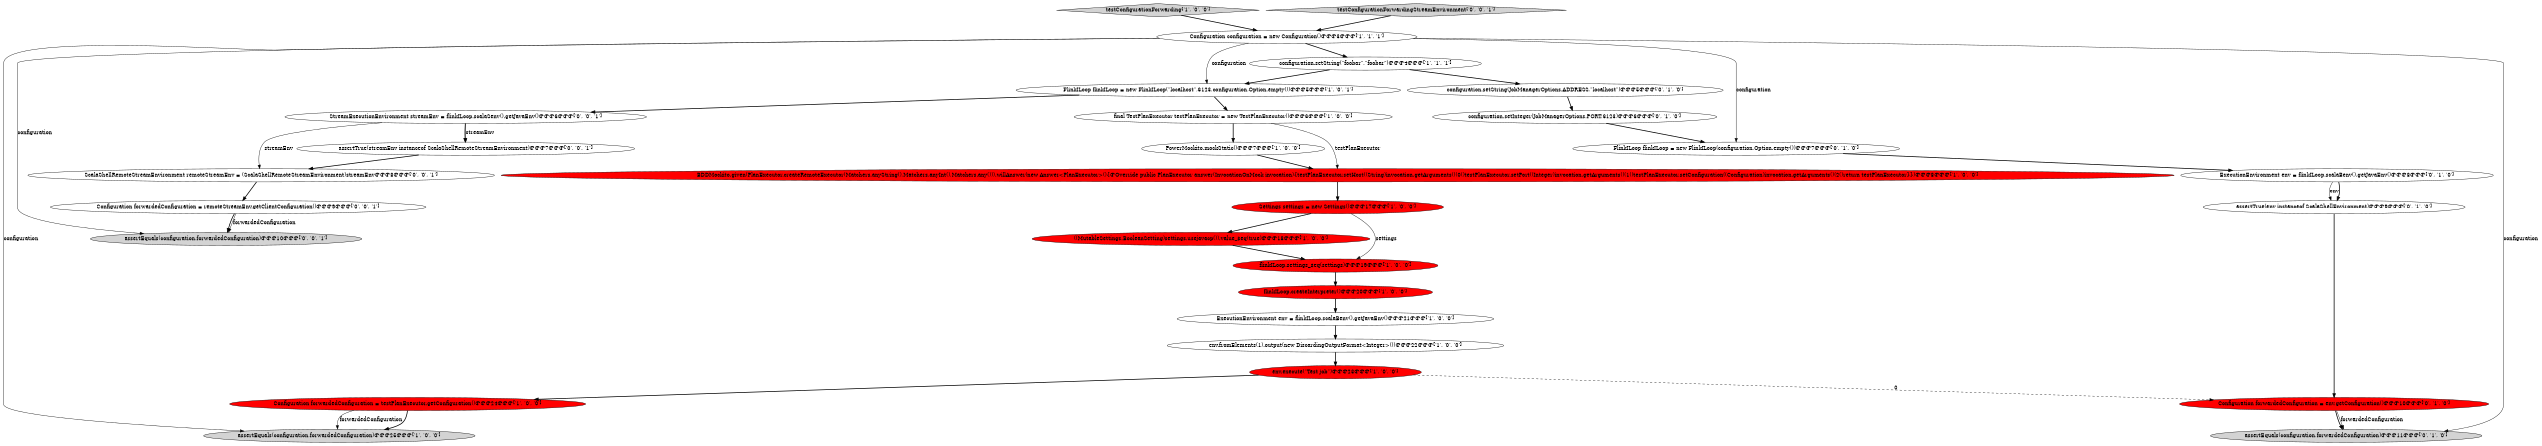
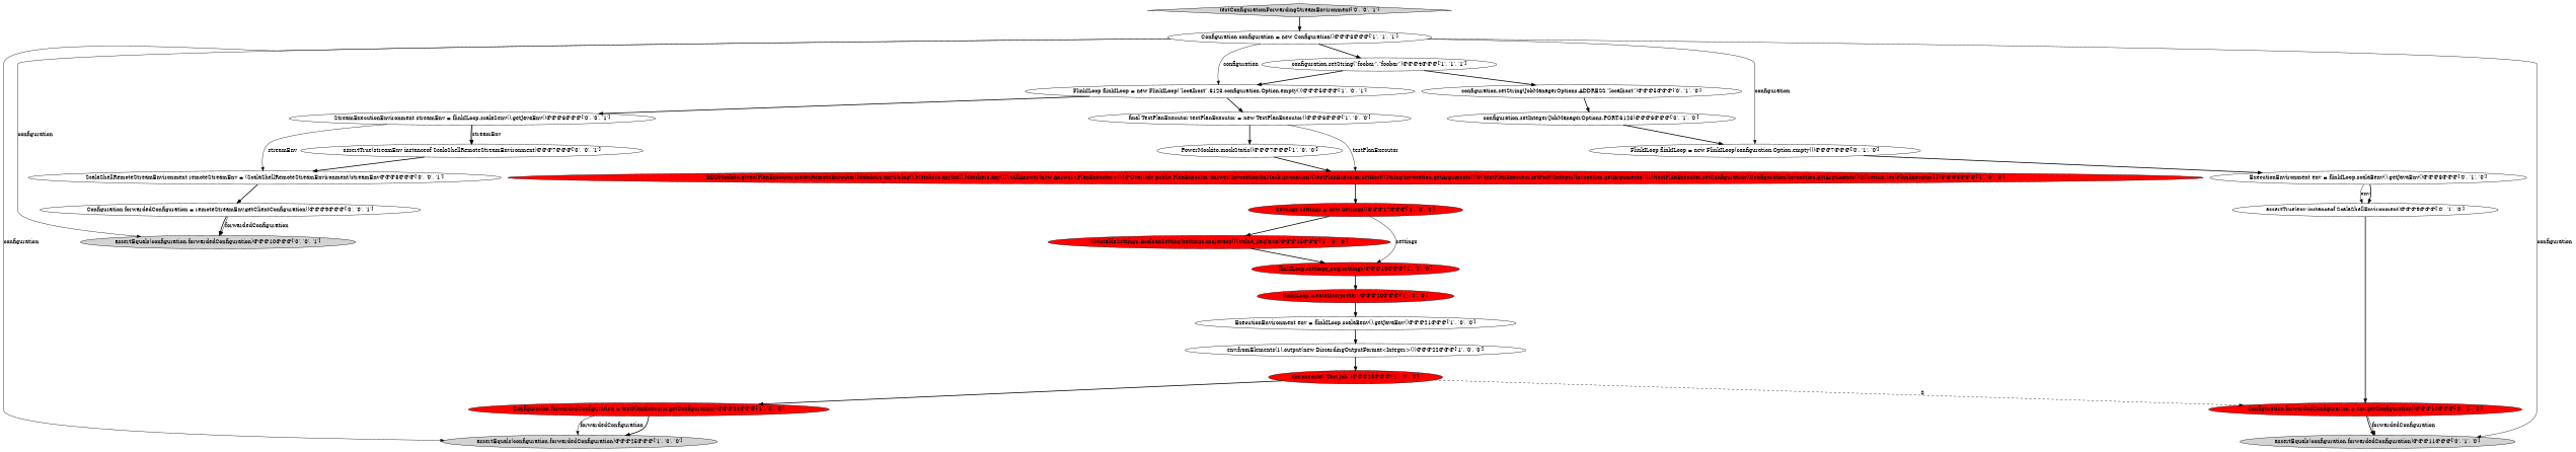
  digraph {
    node [fillcolor=white shape=ellipse style=filled]
    edge [style=bold]
    n1 [label="Configuration configuration = new Configuration()@@@3@@@['1', '1', '1']"]
    n2 [fillcolor=lightgray label="assertEquals(configuration,forwardedConfiguration)@@@10@@@['0', '0', '1']"]
    n3 [label="FlinkILoop flinkILoop = new FlinkILoop(\"localhost\",6123,configuration,Option.empty())@@@5@@@['1', '0', '1']"]
    n4 [fillcolor=lightgray label="assertEquals(configuration,forwardedConfiguration)@@@11@@@['0', '1', '0']"]
    n5 [label="FlinkILoop flinkILoop = new FlinkILoop(configuration,Option.empty())@@@7@@@['0', '1', '0']"]
    n6 [label="configuration.setString(\"foobar\",\"foobar\")@@@4@@@['1', '1', '1']"]
    n7 [fillcolor=lightgray label="assertEquals(configuration,forwardedConfiguration)@@@25@@@['1', '0', '0']"]
    n8 [label="final TestPlanExecutor testPlanExecutor = new TestPlanExecutor()@@@6@@@['1', '0', '0']"]
    n9 [label="StreamExecutionEnvironment streamEnv = flinkILoop.scalaSenv().getJavaEnv()@@@6@@@['0', '0', '1']"]
    n10 [label="ExecutionEnvironment env = flinkILoop.scalaBenv().getJavaEnv()@@@8@@@['0', '1', '0']"]
    n11 [label="configuration.setString(JobManagerOptions.ADDRESS,\"localhost\")@@@5@@@['0', '1', '0']"]
    n12 [label="PowerMockito.mockStatic()@@@7@@@['1', '0', '0']"]
    n13 [fillcolor=red label="BDDMockito.given(PlanExecutor.createRemoteExecutor(Matchers.anyString(),Matchers.anyInt(),Matchers.any())).willAnswer(new Answer<PlanExecutor>(){@Override public PlanExecutor answer(InvocationOnMock invocation){testPlanExecutor.setHost((String)invocation.getArguments()(0()testPlanExecutor.setPort((Integer)invocation.getArguments()(1()testPlanExecutor.setConfiguration((Configuration)invocation.getArguments()(2()return testPlanExecutor}})@@@8@@@['1', '0', '0']"]
    n14 [fillcolor=red label="Settings settings = new Settings()@@@17@@@['1', '0', '0']"]
    n15 [label="assertTrue(env instanceof ScalaShellEnvironment)@@@9@@@['0', '1', '0']"]
    n16 [fillcolor=red label="Configuration forwardedConfiguration = env.getConfiguration()@@@10@@@['0', '1', '0']"]
    n17 [fillcolor=red label="flinkILoop.createInterpreter()@@@20@@@['1', '0', '0']"]
    n18 [label="ExecutionEnvironment env = flinkILoop.scalaBenv().getJavaEnv()@@@21@@@['1', '0', '0']"]
    n19 [label="env.fromElements(1).output(new DiscardingOutputFormat<Integer>())@@@22@@@['1', '0', '0']"]
    n20 [fillcolor=red label="((MutableSettings.BooleanSetting)settings.usejavacp()).value_$eq(true)@@@18@@@['1', '0', '0']"]
    n21 [fillcolor=red label="flinkILoop.settings_$eq(settings)@@@19@@@['1', '0', '0']"]
    n22 [label="assertTrue(streamEnv instanceof ScalaShellRemoteStreamEnvironment)@@@7@@@['0', '0', '1']"]
    n23 [label="ScalaShellRemoteStreamEnvironment remoteStreamEnv = (ScalaShellRemoteStreamEnvironment)streamEnv@@@8@@@['0', '0', '1']"]
    n24 [fillcolor=red label="Configuration forwardedConfiguration = testPlanExecutor.getConfiguration()@@@24@@@['1', '0', '0']"]
    n25 [label="Configuration forwardedConfiguration = remoteStreamEnv.getClientConfiguration()@@@9@@@['0', '0', '1']"]
    n26 [label="configuration.setInteger(JobManagerOptions.PORT,6123)@@@6@@@['0', '1', '0']"]
    n27 [fillcolor=red label="env.execute(\"Test job\")@@@23@@@['1', '0', '0']"]
-   n28 [fillcolor=lightgray label="testConfigurationForwarding['1', '0', '0']" shape=diamond]
    n29 [fillcolor=lightgray label="testConfigurationForwardingStreamEnvironment['0', '0', '1']" shape=diamond]
    n1 -> n2 [label=configuration style=solid]
    n1 -> n3 [label=configuration style=solid]
    n1 -> n4 [label=configuration style=solid]
    n1 -> n5 [label=configuration style=solid]
    n1 -> n6
    n1 -> n7 [label=configuration style=solid]
    n3 -> n8
    n3 -> n9
    n5 -> n10
    n6 -> n3
    n6 -> n11
    n8 -> n12
    n8 -> n13 [label=testPlanExecutor style=solid]
    n9 -> n22
    n9 -> n22 [label=streamEnv style=solid]
    n9 -> n23 [label=streamEnv style=solid]
    n10 -> n15 [label=env style=solid]
    n10 -> n15
    n11 -> n26
    n12 -> n13
    n13 -> n14
    n14 -> n20
    n14 -> n21 [label=settings style=solid]
    n15 -> n16
    n16 -> n4
    n16 -> n4 [label=forwardedConfiguration style=solid]
    n17 -> n18
    n18 -> n19
    n19 -> n27
    n20 -> n21
    n21 -> n17
    n22 -> n23
    n23 -> n25
    n24 -> n7 [label=forwardedConfiguration style=solid]
    n24 -> n7
    n25 -> n2
    n25 -> n2 [label=forwardedConfiguration style=solid]
    n26 -> n5
    n27 -> n16 [label=0 style=dashed]
    n27 -> n24
-   n28 -> n1
    n29 -> n1
  }
